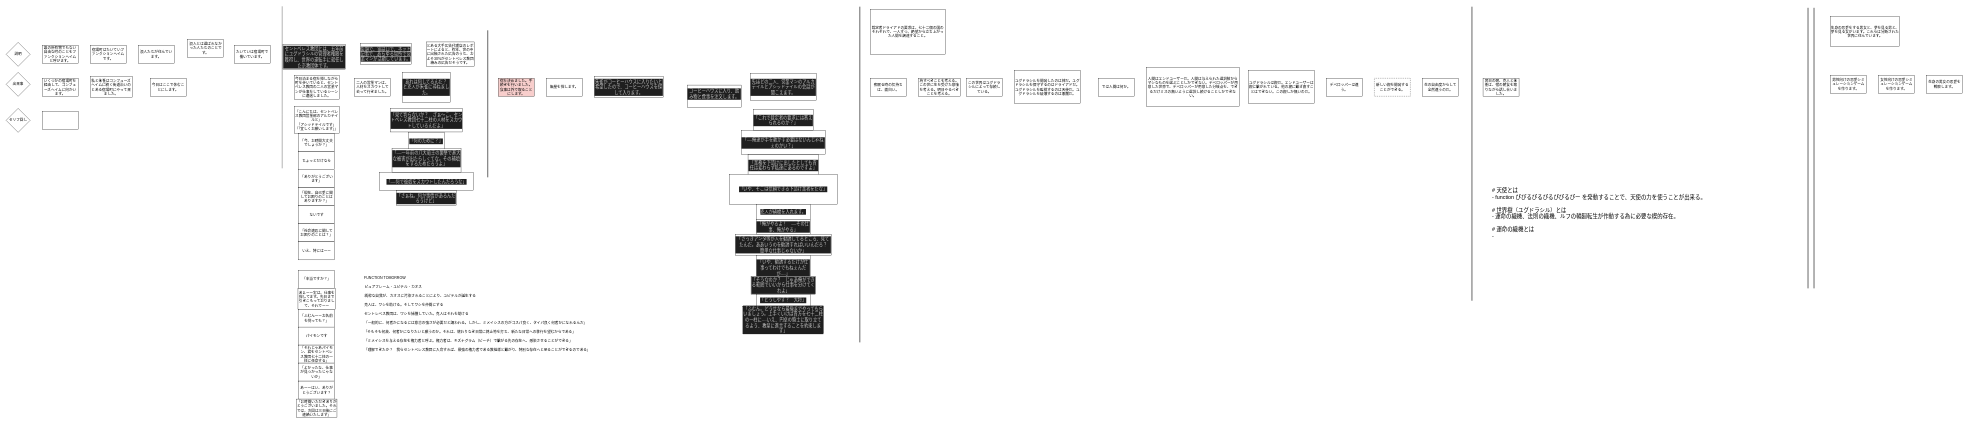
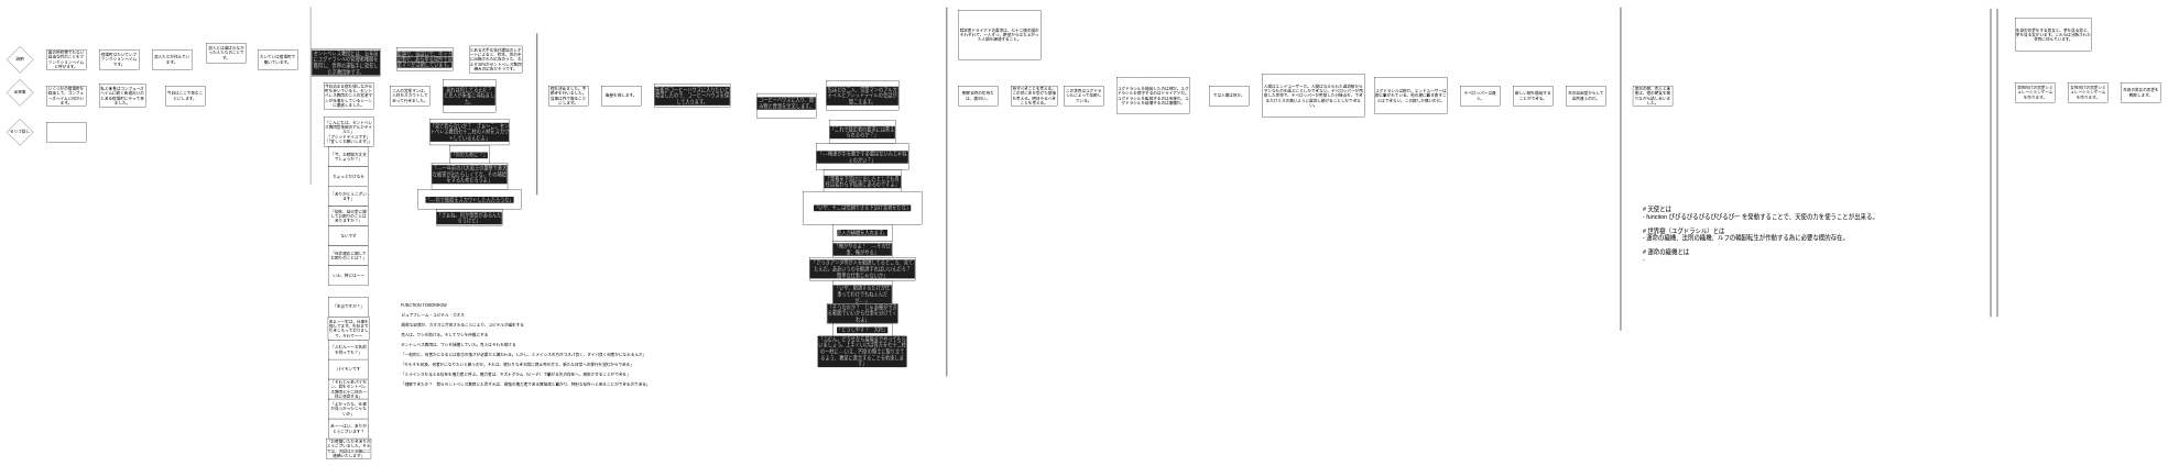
  <mxCell id="0" />
  <mxCell id="1" parent="0" />
  <mxCell id="2" value="いくつかの宿場町を経由して、コンフューズヘイムに向かいます。" style="whiteSpace=wrap;html=1;" parent="1" vertex="1"><mxGeometry x="140" y="260" width="120" height="60" as="geometry" /></mxCell>
  <mxCell id="3" value="誰の所有物でもない自由な町のことをファンクションヘイムと呼びます。" style="whiteSpace=wrap;html=1;" parent="1" vertex="1"><mxGeometry x="140" y="150" width="120" height="60" as="geometry" /></mxCell>
  <mxCell id="4" value="宿場町はたいていファンクションヘイムです。" style="whiteSpace=wrap;html=1;" parent="1" vertex="1"><mxGeometry x="300" y="150" width="120" height="60" as="geometry" /></mxCell>
  <mxCell id="5" value="浪人たちが住んでいます。" style="whiteSpace=wrap;html=1;" parent="1" vertex="1"><mxGeometry x="460" y="150" width="120" height="60" as="geometry" /></mxCell>
  <mxCell id="6" value="浪人とは選ばれなかった人たちのことです。" style="whiteSpace=wrap;html=1;" parent="1" vertex="1"><mxGeometry x="625" y="130" width="120" height="60" as="geometry" /></mxCell>
  <mxCell id="7" value="たいていは宿場町で働いています。" style="whiteSpace=wrap;html=1;" parent="1" vertex="1"><mxGeometry x="780" y="150" width="120" height="60" as="geometry" /></mxCell>
  <mxCell id="8" value="私と朱雀はコンフューズヘイムに続く街道沿いのとある宿場町にやって来ました。" style="whiteSpace=wrap;html=1;" parent="1" vertex="1"><mxGeometry x="300" y="255" width="140" height="70" as="geometry" /></mxCell>
  <mxCell id="9" value="説明" style="rhombus;whiteSpace=wrap;html=1;" parent="1" vertex="1"><mxGeometry x="20" y="140" width="80" height="80" as="geometry" /></mxCell>
  <mxCell id="10" value="出来事" style="rhombus;whiteSpace=wrap;html=1;" parent="1" vertex="1"><mxGeometry x="20" y="240" width="80" height="80" as="geometry" /></mxCell>
  <mxCell id="11" value="今日はここで休むことにします。" style="whiteSpace=wrap;html=1;" parent="1" vertex="1"><mxGeometry x="500" y="260" width="120" height="60" as="geometry" /></mxCell>
  <mxCell id="12" value="" style="endArrow=none;html=1;" parent="1" edge="1"><mxGeometry width="50" height="50" relative="1" as="geometry"><mxPoint x="940" y="560" as="sourcePoint" /><mxPoint x="940" y="20" as="targetPoint" /><Array as="points"><mxPoint x="940" y="390" /></Array></mxGeometry></mxCell>
  <mxCell id="13" value="今日泊まる宿を探しながら町を歩いていると、セントベレス教団の二人の営業マンが仕事をしているシーンに遭遇しました。" style="whiteSpace=wrap;html=1;" parent="1" vertex="1"><mxGeometry x="980" y="250" width="150" height="80" as="geometry" /></mxCell>
  <mxCell id="14" value="セリフ回し" style="rhombus;whiteSpace=wrap;html=1;" parent="1" vertex="1"><mxGeometry x="20" y="360" width="80" height="80" as="geometry" /></mxCell>
  <mxCell id="15" value="「こんにちは、セントベレス教団営業部のアルカテイルと」&lt;br&gt;「アシッドテイルです」&lt;br&gt;「「宜しくお願いします」」" style="whiteSpace=wrap;html=1;" parent="1" vertex="1"><mxGeometry x="980" y="355" width="150" height="90" as="geometry" /></mxCell>
  <mxCell id="16" value="ピュアフレーム・ユピテル・カオス" style="text;html=1;align=center;verticalAlign=middle;resizable=0;points=[];autosize=1;strokeColor=none;fillColor=none;" parent="1" vertex="1"><mxGeometry x="1200" y="940" width="220" height="30" as="geometry" /></mxCell>
  <mxCell id="17" value="純粋な自我が、カオスに汚染されることにより、ユピテルが誕生する" style="text;html=1;align=center;verticalAlign=middle;resizable=0;points=[];autosize=1;strokeColor=none;fillColor=none;" parent="1" vertex="1"><mxGeometry x="1200" y="970" width="400" height="30" as="geometry" /></mxCell>
  <mxCell id="18" value="克人は、ワシを助ける。そしてワシを仲間にする" style="text;html=1;align=center;verticalAlign=middle;resizable=0;points=[];autosize=1;strokeColor=none;fillColor=none;" parent="1" vertex="1"><mxGeometry x="1200" y="1000" width="290" height="30" as="geometry" /></mxCell>
  <mxCell id="19" value="セントレベス教団は、ワシを捕獲していた。克人はそれを助ける" style="text;html=1;align=center;verticalAlign=middle;resizable=0;points=[];autosize=1;strokeColor=none;fillColor=none;" parent="1" vertex="1"><mxGeometry x="1202" y="1030" width="370" height="30" as="geometry" /></mxCell>
  <mxCell id="20" value="FUNCTION TOMORROW" style="text;html=1;align=center;verticalAlign=middle;resizable=0;points=[];autosize=1;strokeColor=none;fillColor=none;" parent="1" vertex="1"><mxGeometry x="1202" y="910" width="160" height="30" as="geometry" /></mxCell>
  <mxCell id="21" value="&lt;div style=&quot;color: rgb(204, 204, 204); background-color: rgb(31, 31, 31); font-family: Consolas, &amp;quot;Courier New&amp;quot;, monospace; font-size: 14px; line-height: 19px;&quot;&gt;セントベレス教団とは、五年前にユグドラシルの管理者権限を獲得し、世界の運転手に就任した宗教団体です。&lt;/div&gt;" style="whiteSpace=wrap;html=1;" parent="1" vertex="1"><mxGeometry x="942.5" y="147.5" width="207.5" height="82.5" as="geometry" /></mxCell>
  <mxCell id="22" value="&lt;span style=&quot;background-color: rgb(31, 31, 31); color: rgb(204, 204, 204); font-family: Consolas, &amp;quot;Courier New&amp;quot;, monospace; font-size: 14px;&quot;&gt;街頭で、電話口で、ネット記事で、あらゆる場所で営業マンが活動しています。&lt;/span&gt;" style="whiteSpace=wrap;html=1;" parent="1" vertex="1"><mxGeometry x="1200" y="145" width="170" height="70" as="geometry" /></mxCell>
  <mxCell id="23" value="とある大手広告代理店のレポートによると、昨年、世の中に出稿された広告のうち、およそ30%がセントベレス教団絡みの広告だそうです。" style="whiteSpace=wrap;html=1;" parent="1" vertex="1"><mxGeometry x="1420" y="138.75" width="160" height="82.5" as="geometry" /></mxCell>
  <mxCell id="24" value="二人の営業マンは、人材をスカウトして去って行きました。" style="whiteSpace=wrap;html=1;" parent="1" vertex="1"><mxGeometry x="1181" y="260" width="120" height="60" as="geometry" /></mxCell>
  <mxCell id="25" value="「今、お時間大丈夫でしょうか？」" style="whiteSpace=wrap;html=1;" parent="1" vertex="1"><mxGeometry x="995" y="445" width="120" height="60" as="geometry" /></mxCell>
  <mxCell id="26" value="「ありがとうございます」" style="whiteSpace=wrap;html=1;" parent="1" vertex="1"><mxGeometry x="995" y="565" width="120" height="60" as="geometry" /></mxCell>
  <mxCell id="27" value="「現在、自己愛に関してお困りのことはありますか？」" style="whiteSpace=wrap;html=1;" parent="1" vertex="1"><mxGeometry x="995" y="625" width="120" height="60" as="geometry" /></mxCell>
  <mxCell id="28" value="ないです" style="whiteSpace=wrap;html=1;" parent="1" vertex="1"><mxGeometry x="995" y="685" width="120" height="60" as="geometry" /></mxCell>
  <mxCell id="29" value="「社会適応に関してお困りのことは？」" style="whiteSpace=wrap;html=1;" parent="1" vertex="1"><mxGeometry x="995" y="745" width="120" height="60" as="geometry" /></mxCell>
  <mxCell id="30" value="ちょっとだけなら" style="whiteSpace=wrap;html=1;" parent="1" vertex="1"><mxGeometry x="995" y="505" width="120" height="60" as="geometry" /></mxCell>
  <mxCell id="31" value="いえ、特にはーー" style="whiteSpace=wrap;html=1;" parent="1" vertex="1"><mxGeometry x="995" y="805" width="120" height="60" as="geometry" /></mxCell>
  <mxCell id="32" value="「本当ですか？」" style="whiteSpace=wrap;html=1;" parent="1" vertex="1"><mxGeometry x="995" y="900" width="120" height="60" as="geometry" /></mxCell>
  <mxCell id="33" value="あぁーー実は、仕事を探してます。先日まで引きこもっておりまして、それでーー" style="whiteSpace=wrap;html=1;" parent="1" vertex="1"><mxGeometry x="992.5" y="960" width="125" height="70" as="geometry" /></mxCell>
  <mxCell id="34" value="「ふむんーーお名前を伺っても？」" style="whiteSpace=wrap;html=1;" parent="1" vertex="1"><mxGeometry x="995" y="1030" width="120" height="60" as="geometry" /></mxCell>
  <mxCell id="35" value="パイモンです" style="whiteSpace=wrap;html=1;" parent="1" vertex="1"><mxGeometry x="995" y="1089" width="120" height="60" as="geometry" /></mxCell>
  <mxCell id="36" value="「それじゃあパイモン、君をセントベレス教団七十二柱の一柱に任命する」" style="whiteSpace=wrap;html=1;" parent="1" vertex="1"><mxGeometry x="995" y="1149" width="120" height="60" as="geometry" /></mxCell>
  <mxCell id="37" value="「よかったな、仕事が見つかったじゃないか」" style="whiteSpace=wrap;html=1;" parent="1" vertex="1"><mxGeometry x="995" y="1209" width="120" height="60" as="geometry" /></mxCell>
  <mxCell id="38" value="あーーはい、ありがとうございます？" style="whiteSpace=wrap;html=1;" parent="1" vertex="1"><mxGeometry x="995" y="1269" width="120" height="60" as="geometry" /></mxCell>
  <mxCell id="39" value="「お時間いただきありがとうございました。それでは、次回は三日後にご連絡いたします」" style="whiteSpace=wrap;html=1;" parent="1" vertex="1"><mxGeometry x="987.5" y="1329" width="135" height="61" as="geometry" /></mxCell>
  <mxCell id="40" value="" style="line;strokeWidth=2;direction=south;html=1;" parent="1" vertex="1"><mxGeometry x="1620" y="100" width="10" height="490" as="geometry" /></mxCell>
- <mxCell id="41" value="宿を決めました。手続きを行いました。食事は外で取ることにします。" style="whiteSpace=wrap;html=1;fillColor=#f8cecc;" parent="1" vertex="1"><mxGeometry x="1660" y="260" width="120" height="60" as="geometry" /></mxCell>
+ <mxCell id="41" value="宿を決めました。手続きを行いました。食事は外で取ることにします。" style="whiteSpace=wrap;html=1;" parent="1" vertex="1"><mxGeometry x="1660" y="260" width="120" height="60" as="geometry" /></mxCell>
  <mxCell id="42" value="「一般的に、何者かになるには意志の強さが必要だと謂われる。しかし、ミメイシスの方がコスパ良く、タイパ良く何者かになれるんだ」" style="text;html=1;align=center;verticalAlign=middle;resizable=0;points=[];autosize=1;strokeColor=none;fillColor=none;" parent="1" vertex="1"><mxGeometry x="1200" y="1060" width="770" height="30" as="geometry" /></mxCell>
  <mxCell id="43" value="「そもそも何故、何者かになりたいと願うのか。それは、終わりなき日常に終止符を打ち、新たな日常への移行を望むからである」" style="text;html=1;align=center;verticalAlign=middle;resizable=0;points=[];autosize=1;strokeColor=none;fillColor=none;" parent="1" vertex="1"><mxGeometry x="1200" y="1090" width="730" height="30" as="geometry" /></mxCell>
  <mxCell id="44" value="「ミメイシスを与える存在を権力者と呼ぶ。権力者は、キズナグラム（ビーチ）で繋がる先の存在へ、感染させることができる」" style="text;html=1;align=center;verticalAlign=middle;resizable=0;points=[];autosize=1;strokeColor=none;fillColor=none;" parent="1" vertex="1"><mxGeometry x="1200" y="1120" width="720" height="30" as="geometry" /></mxCell>
  <mxCell id="45" value="「理解できたか？　我らセントベレス教団に入会すれば、最強の権力者である教祖様と繋がり、特別な存在へと至ることができるのである」" style="text;html=1;align=center;verticalAlign=middle;resizable=0;points=[];autosize=1;strokeColor=none;fillColor=none;" parent="1" vertex="1"><mxGeometry x="1200" y="1150" width="780" height="30" as="geometry" /></mxCell>
  <mxCell id="46" value="飯屋を探します。" style="whiteSpace=wrap;html=1;" parent="1" vertex="1"><mxGeometry x="1820" y="260" width="120" height="60" as="geometry" /></mxCell>
  <mxCell id="47" value="" style="whiteSpace=wrap;html=1;" parent="1" vertex="1"><mxGeometry x="140" y="370" width="120" height="60" as="geometry" /></mxCell>
  <mxCell id="48" value="&lt;div style=&quot;color: rgb(204, 204, 204); background-color: rgb(31, 31, 31); font-family: Consolas, &amp;quot;Courier New&amp;quot;, monospace; font-size: 14px; line-height: 19px;&quot;&gt;朱雀がコーヒーハウスに入りたいと希望したので、コーヒーハウスを探して入ります。&lt;/div&gt;" style="whiteSpace=wrap;html=1;" parent="1" vertex="1"><mxGeometry x="1980" y="255" width="230" height="70" as="geometry" /></mxCell>
  <mxCell id="49" value="裁定者ドライアドの要求は、七十二個の国のそれぞれで、一人ずつ、絶望から立ち上がった人間を調達すること。" style="whiteSpace=wrap;html=1;" parent="1" vertex="1"><mxGeometry x="2900" y="30" width="250" height="150" as="geometry" /></mxCell>
  <mxCell id="50" value="&lt;div style=&quot;color: rgb(204, 204, 204); background-color: rgb(31, 31, 31); font-family: Consolas, &amp;quot;Courier New&amp;quot;, monospace; font-size: 14px; line-height: 19px;&quot;&gt;あれは何してるんだ？　と克人が朱雀に尋ねました。&lt;/div&gt;" style="whiteSpace=wrap;html=1;" parent="1" vertex="1"><mxGeometry x="1340" y="240" width="160" height="100" as="geometry" /></mxCell>
  <mxCell id="51" value="&lt;div style=&quot;color: rgb(204, 204, 204); background-color: rgb(31, 31, 31); font-family: Consolas, &amp;quot;Courier New&amp;quot;, monospace; font-size: 14px; line-height: 19px;&quot;&gt;「見て判らないか？　ざぁ～こ。セントベレス教団七十二柱の人材をスカウトしているんだよ」&lt;/div&gt;" style="whiteSpace=wrap;html=1;" parent="1" vertex="1"><mxGeometry x="1301" y="361.25" width="240" height="77.5" as="geometry" /></mxCell>
  <mxCell id="52" value="&lt;div style=&quot;color: rgb(204, 204, 204); background-color: rgb(31, 31, 31); font-family: Consolas, &amp;quot;Courier New&amp;quot;, monospace; font-size: 14px; line-height: 19px;&quot;&gt;「何のために？」&lt;/div&gt;" style="whiteSpace=wrap;html=1;" parent="1" vertex="1"><mxGeometry x="1360" y="440" width="120" height="60" as="geometry" /></mxCell>
  <mxCell id="53" value="&#10;&lt;div style=&quot;color: rgb(204, 204, 204); background-color: rgb(31, 31, 31); font-family: Consolas, &amp;quot;Courier New&amp;quot;, monospace; font-weight: normal; font-size: 14px; line-height: 19px;&quot;&gt;&lt;div&gt;&lt;span style=&quot;color: #cccccc;&quot;&gt;「――一年前の八大竜王の襲撃で甚大な被害が出たらしくてな。その補填をするためだろうよ」&lt;/span&gt;&lt;/div&gt;&lt;/div&gt;&#10;&#10;" style="whiteSpace=wrap;html=1;" parent="1" vertex="1"><mxGeometry x="1306" y="495" width="230" height="80" as="geometry" /></mxCell>
  <mxCell id="54" value="&lt;div style=&quot;color: rgb(204, 204, 204); background-color: rgb(31, 31, 31); font-family: Consolas, &amp;quot;Courier New&amp;quot;, monospace; font-size: 14px; line-height: 19px;&quot;&gt;「――何で彼奴をスカウトしたんだろうな」&lt;/div&gt;" style="whiteSpace=wrap;html=1;" parent="1" vertex="1"><mxGeometry x="1264.75" y="575" width="312.5" height="60" as="geometry" /></mxCell>
  <mxCell id="55" value="&lt;div style=&quot;color: rgb(204, 204, 204); background-color: rgb(31, 31, 31); font-family: Consolas, &amp;quot;Courier New&amp;quot;, monospace; font-size: 14px; line-height: 19px;&quot;&gt;「さぁね。何か事情があるんだろうけど」&lt;/div&gt;" style="whiteSpace=wrap;html=1;" parent="1" vertex="1"><mxGeometry x="1320" y="635" width="200" height="50" as="geometry" /></mxCell>
  <mxCell id="56" value="&#10;&lt;div style=&quot;color: rgb(204, 204, 204); background-color: rgb(31, 31, 31); font-family: Consolas, &amp;quot;Courier New&amp;quot;, monospace; font-weight: normal; font-size: 14px; line-height: 19px;&quot;&gt;&lt;div&gt;&lt;span style=&quot;color: #cccccc;&quot;&gt;コーヒーハウスに入り、飲み物と食事を注文します。&lt;/span&gt;&lt;/div&gt;&lt;/div&gt;&#10;&#10;" style="whiteSpace=wrap;html=1;" parent="1" vertex="1"><mxGeometry x="2290" y="282.5" width="180" height="75" as="geometry" /></mxCell>
  <mxCell id="57" value="&lt;div style=&quot;color: rgb(204, 204, 204); background-color: rgb(31, 31, 31); font-family: Consolas, &amp;quot;Courier New&amp;quot;, monospace; font-size: 14px; line-height: 19px;&quot;&gt;先ほどの二人、営業マンのアルカテイルとアシッドテイルの会話が聞こえます。&lt;/div&gt;" style="whiteSpace=wrap;html=1;" parent="1" vertex="1"><mxGeometry x="2500" y="245" width="220" height="90" as="geometry" /></mxCell>
  <mxCell id="58" value="&lt;div style=&quot;color: rgb(204, 204, 204); background-color: rgb(31, 31, 31); font-family: Consolas, &amp;quot;Courier New&amp;quot;, monospace; font-size: 14px; line-height: 19px;&quot;&gt;「これで裁定者の要求には答えられるのか？」&lt;/div&gt;" style="whiteSpace=wrap;html=1;" parent="1" vertex="1"><mxGeometry x="2510" y="365" width="200" height="70" as="geometry" /></mxCell>
  <mxCell id="59" value="&lt;div style=&quot;color: rgb(204, 204, 204); background-color: rgb(31, 31, 31); font-family: Consolas, &amp;quot;Courier New&amp;quot;, monospace; font-size: 14px; line-height: 19px;&quot;&gt;「――俺達が手を動かす必要はないんじゃねぇのかい？」&lt;/div&gt;" style="whiteSpace=wrap;html=1;" parent="1" vertex="1"><mxGeometry x="2470" y="435" width="280" height="80" as="geometry" /></mxCell>
  <mxCell id="60" value="&lt;div style=&quot;color: rgb(204, 204, 204); background-color: rgb(31, 31, 31); font-family: Consolas, &amp;quot;Courier New&amp;quot;, monospace; font-size: 14px; line-height: 19px;&quot;&gt;「業務を下請けに出したとしても責任は変わらず私達にあるのですよ」&lt;/div&gt;" style="whiteSpace=wrap;html=1;" parent="1" vertex="1"><mxGeometry x="2492.5" y="515" width="235" height="70" as="geometry" /></mxCell>
  <mxCell id="61" value="&lt;div style=&quot;color: rgb(204, 204, 204); background-color: rgb(31, 31, 31); font-family: Consolas, &amp;quot;Courier New&amp;quot;, monospace; font-size: 14px; line-height: 19px;&quot;&gt;「いや、そこは信頼できる下請け業者をだな」&lt;/div&gt;" style="whiteSpace=wrap;html=1;" parent="1" vertex="1"><mxGeometry x="2430" y="580" width="360" height="100" as="geometry" /></mxCell>
  <mxCell id="62" value="&lt;div style=&quot;color: rgb(204, 204, 204); background-color: rgb(31, 31, 31); font-family: Consolas, &amp;quot;Courier New&amp;quot;, monospace; font-size: 14px; line-height: 19px;&quot;&gt;克人が横槍を入れます。&lt;/div&gt;" style="whiteSpace=wrap;html=1;" parent="1" vertex="1"><mxGeometry x="2520" y="680" width="180" height="50" as="geometry" /></mxCell>
  <mxCell id="63" value="&lt;div style=&quot;color: rgb(204, 204, 204); background-color: rgb(31, 31, 31); font-family: Consolas, &amp;quot;Courier New&amp;quot;, monospace; font-size: 14px; line-height: 19px;&quot;&gt;「俺がやるよ！　――その仕事、俺がやる」&lt;/div&gt;" style="whiteSpace=wrap;html=1;" parent="1" vertex="1"><mxGeometry x="2520" y="730" width="180" height="50" as="geometry" /></mxCell>
  <mxCell id="64" value="&lt;div style=&quot;color: rgb(204, 204, 204); background-color: rgb(31, 31, 31); font-family: Consolas, &amp;quot;Courier New&amp;quot;, monospace; font-size: 14px; line-height: 19px;&quot;&gt;「さっきアンタ等が人を勧誘してるところ、見てたんだ。ああいうのを勧誘すればいいんだろ？　簡単な仕事じゃないか」&lt;/div&gt;" style="whiteSpace=wrap;html=1;" parent="1" vertex="1"><mxGeometry x="2450" y="780" width="320" height="70" as="geometry" /></mxCell>
  <mxCell id="65" value="&lt;br&gt;&lt;div style=&quot;color: rgb(204, 204, 204); background-color: rgb(31, 31, 31); font-family: Consolas, &amp;quot;Courier New&amp;quot;, monospace; font-weight: normal; font-size: 14px; line-height: 19px;&quot;&gt;&lt;div&gt;&lt;span style=&quot;color: #cccccc;&quot;&gt;「いや、勧誘するだけが仕事ってわけでもねぇんだが……」&lt;/span&gt;&lt;/div&gt;&lt;/div&gt;" style="whiteSpace=wrap;html=1;" parent="1" vertex="1"><mxGeometry x="2520" y="850" width="180" height="70" as="geometry" /></mxCell>
  <mxCell id="66" value="&lt;div style=&quot;color: rgb(204, 204, 204); background-color: rgb(31, 31, 31); font-family: Consolas, &amp;quot;Courier New&amp;quot;, monospace; font-size: 14px; line-height: 19px;&quot;&gt;「そうなのか？　じゃあ俺ができる範囲でいいから仕事を分けてくれよ」&lt;/div&gt;" style="whiteSpace=wrap;html=1;" parent="1" vertex="1"><mxGeometry x="2502.5" y="920" width="215" height="60" as="geometry" /></mxCell>
  <mxCell id="67" value="&lt;div style=&quot;color: rgb(204, 204, 204); background-color: rgb(31, 31, 31); font-family: Consolas, &amp;quot;Courier New&amp;quot;, monospace; font-size: 14px; line-height: 19px;&quot;&gt;「どうしやす？　大将」&lt;/div&gt;" style="whiteSpace=wrap;html=1;" parent="1" vertex="1"><mxGeometry x="2520" y="980" width="180" height="40" as="geometry" /></mxCell>
  <mxCell id="68" value="&lt;div style=&quot;color: rgb(204, 204, 204); background-color: rgb(31, 31, 31); font-family: Consolas, &amp;quot;Courier New&amp;quot;, monospace; font-size: 14px; line-height: 19px;&quot;&gt;「ふむん。どうせなら最後までやってもらいましょう。上手くいけば貴方を七十二柱の一柱に……いえ、円卓の騎士に取り立てるよう、教皇に進言することを約束します」&lt;/div&gt;" style="whiteSpace=wrap;html=1;" parent="1" vertex="1"><mxGeometry x="2475" y="1020" width="270" height="90" as="geometry" /></mxCell>
  <mxCell id="69" value="" style="line;strokeWidth=2;direction=south;html=1;" parent="1" vertex="1"><mxGeometry x="2860" y="21.25" width="10" height="1118.75" as="geometry" /></mxCell>
  <mxCell id="70" value="翌日の朝、克人と朱雀は、宿の朝食を取りながら話し合いました。" style="whiteSpace=wrap;html=1;" parent="1" vertex="1"><mxGeometry x="4942" y="260" width="120" height="60" as="geometry" /></mxCell>
  <mxCell id="71" value="ユグドラシルを開発したのは神だ。ユグドラシルを保守するのはドライアドだ。ユグドラシルを監視するのは天使だ。ユグドラシルを破壊するのは悪魔だ。" style="whiteSpace=wrap;html=1;" parent="1" vertex="1"><mxGeometry x="3380" y="235" width="220" height="110" as="geometry" /></mxCell>
  <mxCell id="72" value="この世界はユグドラシルによって存続している。" style="whiteSpace=wrap;html=1;" parent="1" vertex="1"><mxGeometry x="3220" y="260" width="120" height="60" as="geometry" /></mxCell>
  <mxCell id="73" value="夜眠る時の気持ちは、面白い。" style="whiteSpace=wrap;html=1;" parent="1" vertex="1"><mxGeometry x="2900" y="260" width="120" height="60" as="geometry" /></mxCell>
  <mxCell id="74" value="為すべきことを考える。この世に生を受けた意味を考える。明日やるべきことを考える。" style="whiteSpace=wrap;html=1;" parent="1" vertex="1"><mxGeometry x="3060" y="260" width="140" height="60" as="geometry" /></mxCell>
  <mxCell id="75" value="" style="line;strokeWidth=2;direction=south;html=1;" parent="1" vertex="1"><mxGeometry x="4900" y="21.25" width="10" height="980" as="geometry" /></mxCell>
  <mxCell id="76" value="では人間は何か。" style="whiteSpace=wrap;html=1;" parent="1" vertex="1"><mxGeometry x="3660" y="260" width="120" height="60" as="geometry" /></mxCell>
  <mxCell id="77" value="人間はエンドユーザーだ。人間は与えられた選択肢からマシなものを選ぶことしかできない。デベロッパーが用意した世界で、デベロッパーが用意した分岐点を、できるだけミスの無いように選択し続けることしかできない。" style="whiteSpace=wrap;html=1;" parent="1" vertex="1"><mxGeometry x="3820" y="225" width="310" height="130" as="geometry" /></mxCell>
  <mxCell id="78" value="ユグドラシルは楔だ。エンドユーザーは楔に繋がれている。他の楔に繋ぎ直すことはできない。この楔しか無いのだ。" style="whiteSpace=wrap;html=1;" parent="1" vertex="1"><mxGeometry x="4160" y="235" width="220" height="110" as="geometry" /></mxCell>
  <mxCell id="79" value="デベロッパーは違う。" style="whiteSpace=wrap;html=1;" parent="1" vertex="1"><mxGeometry x="4420" y="260" width="120" height="60" as="geometry" /></mxCell>
- <mxCell id="80" value="新しい楔を開発することができる。" style="whiteSpace=wrap;html=1;dashed=1;" parent="1" vertex="1"><mxGeometry x="4580" y="260" width="120" height="60" as="geometry" /></mxCell>
+ <mxCell id="80" value="新しい楔を開発することができる。" style="whiteSpace=wrap;html=1;" parent="1" vertex="1"><mxGeometry x="4580" y="260" width="120" height="60" as="geometry" /></mxCell>
  <mxCell id="81" value="生の自由度からして全然違うのだ。" style="whiteSpace=wrap;html=1;" parent="1" vertex="1"><mxGeometry x="4740" y="260" width="120" height="60" as="geometry" /></mxCell>
  <mxCell id="82" value="生身の恋愛をする男女と、夢を見る男と、夢を見る女がいます。これらは分断された世界に住んでいます。" style="whiteSpace=wrap;html=1;" parent="1" vertex="1"><mxGeometry x="6100" y="55" width="230" height="100" as="geometry" /></mxCell>
  <mxCell id="83" value="男性向けの恋愛シミュレーションゲームを作ります。" style="whiteSpace=wrap;html=1;" parent="1" vertex="1"><mxGeometry x="6100" y="250" width="120" height="60" as="geometry" /></mxCell>
  <mxCell id="84" value="女性向けの恋愛シミュレーションゲームを作ります。" style="whiteSpace=wrap;html=1;" parent="1" vertex="1"><mxGeometry x="6260" y="250" width="120" height="60" as="geometry" /></mxCell>
  <mxCell id="85" value="生身の男女の恋愛を観察します。" style="whiteSpace=wrap;html=1;" parent="1" vertex="1"><mxGeometry x="6420" y="250" width="120" height="60" as="geometry" /></mxCell>
  <mxCell id="86" value="" style="line;strokeWidth=2;direction=south;html=1;" parent="1" vertex="1"><mxGeometry x="6020" y="25" width="10" height="935" as="geometry" /></mxCell>
  <mxCell id="87" value="" style="line;strokeWidth=2;direction=south;html=1;" parent="1" vertex="1"><mxGeometry x="6040" y="25" width="10" height="935" as="geometry" /></mxCell>
  <mxCell id="88" value="# 天使とは&lt;br style=&quot;font-size: 18px;&quot;&gt;- function ぴぴるぴるぴるぴぴるぴー を発動することで、天使の力を使うことが出来る。&lt;br&gt;&lt;br&gt;# 世界樹（ユグドラシル）とは&lt;br&gt;- 運命の織機、法則の織機、ルフの輪廻転生が作動する為に必要な楔的存在。&lt;br&gt;&lt;br&gt;# 運命の織機とは&lt;br&gt;-&amp;nbsp;" style="text;html=1;align=left;verticalAlign=middle;resizable=0;points=[];autosize=1;strokeColor=none;fillColor=none;fontSize=18;" vertex="1" parent="1"><mxGeometry x="4970" y="615" width="740" height="190" as="geometry" /></mxCell>
